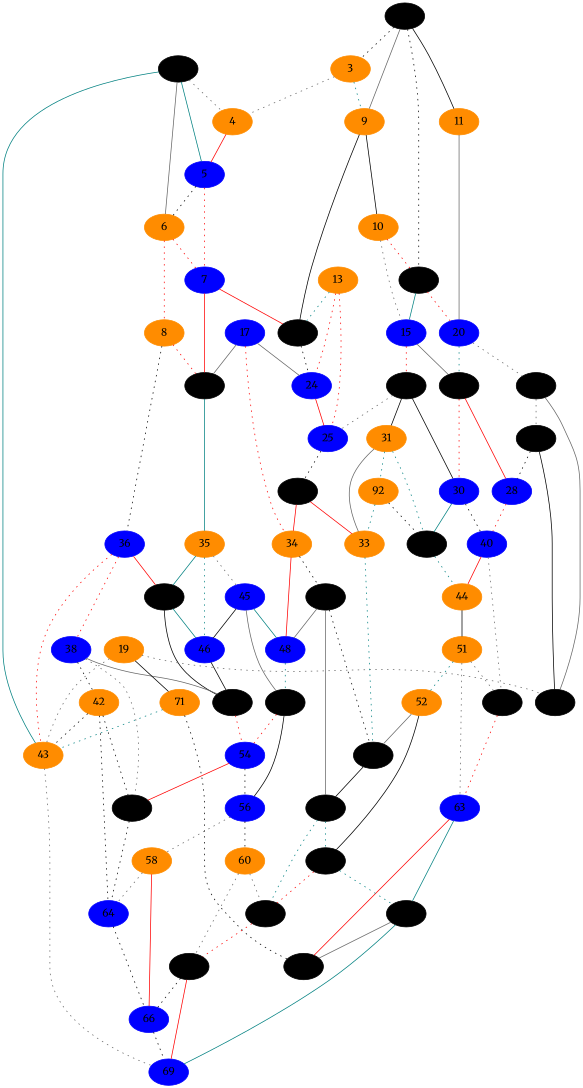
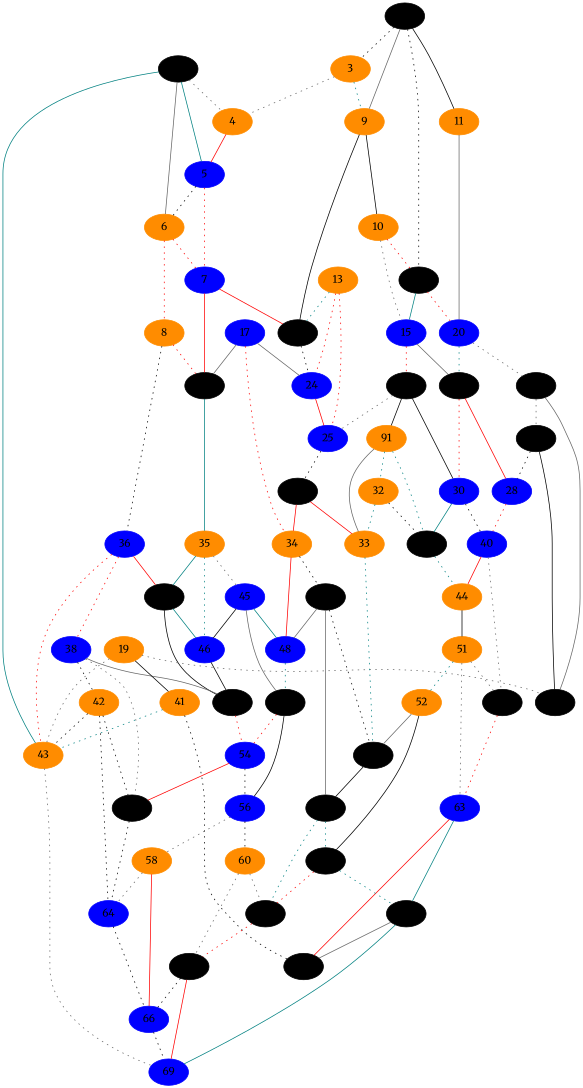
  graph {
    fontname=Merriweather
    node [color=black fontname=Merriweather style=filled]
    edge [color=black fontname=Merriweather style=dotted weight=1.0]
    3 [color=darkorange]
    1
    9 [color=darkorange]
    11 [color=darkorange]
    12
    4 [color=darkorange]
    14
    10 [color=darkorange]
    20 [color=blue]
    15 [color=blue]
    2
    5 [color=blue]
    6 [color=darkorange]
    43 [color=darkorange]
    7 [color=blue]
    8 [color=darkorange]
    69 [color=blue]
    18
    36 [color=blue]
    24 [color=blue]
    35 [color=darkorange]
    37
    38 [color=blue]
    13 [color=darkorange]
    25 [color=blue]
    16
    22
    19 [color=darkorange]
    26
-   41 [color=darkorange label=71]
+   41 [color=darkorange]
    21
    29
    30 [color=blue]
-   31 [color=darkorange]
+   31 [color=darkorange label=91]
    28 [color=blue]
    40 [color=blue]
    39
    33 [color=darkorange]
-   32 [color=darkorange label=92]
+   32 [color=darkorange]
    17 [color=blue]
    34 [color=darkorange]
    47
    48 [color=blue]
    45 [color=blue]
    46 [color=blue]
    68
    23
    44 [color=darkorange]
    55
    53
    51 [color=darkorange]
    59
    49
    50
    42 [color=darkorange]
    57
    54 [color=blue]
    64 [color=blue]
    63 [color=blue]
    66 [color=blue]
    52 [color=darkorange]
    56 [color=blue]
    61
    62
    58 [color=darkorange]
    60 [color=darkorange]
    67
    65
    3 -- 9 [color=teal]
    3 -- 4 [color=gray40]
    1 -- 3
    1 -- 9 [color=gray40 style=solid]
    1 -- 11 [style=solid]
    1 -- 12
    9 -- 14 [style=solid]
    9 -- 10 [style=solid]
    11 -- 20 [color=gray40 style=solid]
    12 -- 20 [color=red]
    12 -- 15 [color=teal style=solid]
    4 -- 5 [color=red style=solid]
    14 -- 24
    10 -- 12 [color=red]
    10 -- 15 [color=gray40]
    20 -- 22 [color=teal]
    20 -- 21 [color=gray40]
    15 -- 16 [color=red]
    15 -- 22 [color=gray40 style=solid]
    2 -- 4 [color=gray40]
    2 -- 5 [color=teal style=solid]
    2 -- 6 [color=gray40 style=solid]
    2 -- 43 [color=teal style=solid]
    5 -- 6
    5 -- 7 [color=red]
    6 -- 7 [color=red]
    6 -- 8 [color=red]
    43 -- 69 [color=gray40]
    7 -- 14 [color=red style=solid]
    7 -- 18 [color=red style=solid]
    8 -- 18 [color=red]
    8 -- 36
    18 -- 35 [color=teal style=solid]
    36 -- 43 [color=red]
    36 -- 37 [color=red style=solid]
    36 -- 38 [color=red]
    24 -- 25 [color=red style=solid]
    35 -- 37 [color=teal style=solid]
    35 -- 45 [color=gray40]
    35 -- 46 [color=teal]
    37 -- 46 [color=teal style=solid]
    37 -- 50 [style=solid]
    38 -- 50 [color=gray40 style=solid]
    38 -- 42
    38 -- 57 [color=gray40]
    13 -- 14 [color=teal]
    13 -- 24 [color=red]
    13 -- 25 [color=red]
    25 -- 29
    16 -- 25 [color=gray40]
    16 -- 30 [style=solid]
    16 -- 31 [style=solid]
    22 -- 30 [color=red]
    22 -- 28 [color=red style=solid]
    19 -- 43 [color=gray40]
    19 -- 26 [color=gray40]
    19 -- 41 [style=solid]
    41 -- 43 [color=teal]
    41 -- 68 [weight=2.0]
    21 -- 26 [color=gray40 style=solid]
    21 -- 23 [color=gray40 weight=2.0]
    29 -- 33 [color=red style=solid]
    29 -- 34 [color=red style=solid]
    30 -- 40
    30 -- 39 [color=teal style=solid]
    31 -- 39 [color=teal]
    31 -- 33 [color=gray40 style=solid]
    31 -- 32 [color=teal]
    28 -- 40 [color=red]
    40 -- 44 [color=red style=solid]
    40 -- 55 [color=gray40]
    39 -- 44 [color=teal]
    33 -- 53 [color=teal]
    32 -- 39
    32 -- 33 [color=teal]
    17 -- 18 [color=gray40 style=solid]
    17 -- 24 [color=gray40 style=solid]
    17 -- 34 [color=red]
    34 -- 47
    34 -- 48 [color=red style=solid]
    47 -- 48 [color=gray40 style=solid]
    47 -- 53
    47 -- 59 [color=gray40 style=solid]
    48 -- 49 [color=teal]
    45 -- 48 [color=teal style=solid]
    45 -- 46 [style=solid]
    45 -- 49 [color=gray40 style=solid]
    46 -- 50 [style=solid]
    23 -- 26 [style=solid]
    23 -- 28
    44 -- 51 [style=solid]
    55 -- 63 [color=red]
    53 -- 59 [style=solid]
    51 -- 55 [color=gray40]
    51 -- 63 [color=gray40]
    51 -- 52 [color=teal]
    59 -- 61 [color=teal]
    59 -- 62 [color=teal]
    49 -- 54 [color=red]
    49 -- 56 [style=solid]
    50 -- 54 [color=red]
    42 -- 43
    42 -- 57
    42 -- 64
    57 -- 64
    54 -- 57 [color=red style=solid]
    54 -- 56
    64 -- 66
    63 -- 68 [color=red style=solid]
    63 -- 67 [color=teal style=solid]
    66 -- 69
    52 -- 53 [color=gray40 style=solid]
    52 -- 61 [style=solid]
    56 -- 58 [color=gray40]
    56 -- 60
    61 -- 62 [color=red]
    61 -- 67 [color=teal]
    62 -- 65 [color=red]
    58 -- 64 [color=gray40]
    58 -- 66 [color=red style=solid]
    60 -- 62 [color=gray40]
    60 -- 65 [color=gray40]
    67 -- 69 [color=teal style=solid]
    67 -- 68 [color=gray40 style=solid]
    65 -- 69 [color=red style=solid]
    65 -- 66
  }
